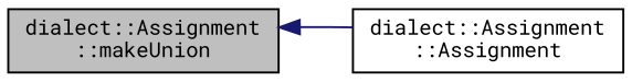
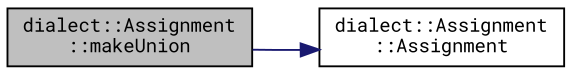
  digraph {
    rankdir=LR
    fontname="Roboto Mono"
    node [color=black fontname="Roboto Mono" fontsize=10 shape=record style=filled]
    n1 [fillcolor=grey75 fontcolor=black height=0.2 label="dialect::Assignment\l::makeUnion" width=0.4]
    n2 [fillcolor=white height=0.2 label="dialect::Assignment\l::Assignment" width=0.4]
-   n2 -> n1 [color=midnightblue fontname="Roboto Mono" fontsize=10 labelfontname=Helvetica labelfontsize=10 style=solid]
+   n1 -> n2 [color=midnightblue fontname="Roboto Mono" fontsize=10 labelfontname=Helvetica labelfontsize=10 style=solid]
  }
